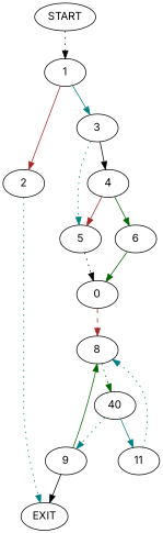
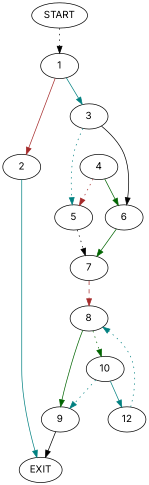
  digraph {
    fontname=Inter
    node [fontname=Inter]
    edge [color=teal fontname=Inter style=solid]
    n1 [label=START]
    1
    2
    3
    n5 [label=EXIT]
    4
    5
    6
-   7 [label=0]
+   7
    8
    9
-   10 [label=40]
-   11
+   10
+   11 [label=12]
    n1 -> 1 [color=black style=dotted]
    1 -> 2 [color=brown]
    1 -> 3
-   2 -> n5 [style=dotted]
-   3 -> 4 [color=black]
+   2 -> n5
+   3 -> 6 [color=black]
    3 -> 5 [style=dotted]
-   4 -> 5 [color=brown]
+   4 -> 5 [color=brown style=dotted]
    4 -> 6 [color=darkgreen]
    5 -> 7 [color=black style=dotted]
    6 -> 7 [color=darkgreen]
    7 -> 8 [color=brown style=dashed]
-   9 -> 8 [color=darkgreen]
+   8 -> 9 [color=darkgreen]
    8 -> 10 [color=darkgreen style=dotted]
    9 -> n5 [color=black]
    10 -> 9 [style=dotted]
    10 -> 11
    11 -> 8 [style=dotted]
  }
